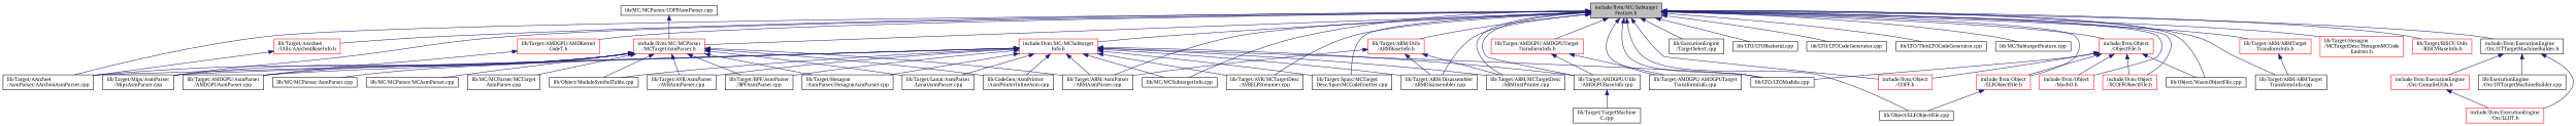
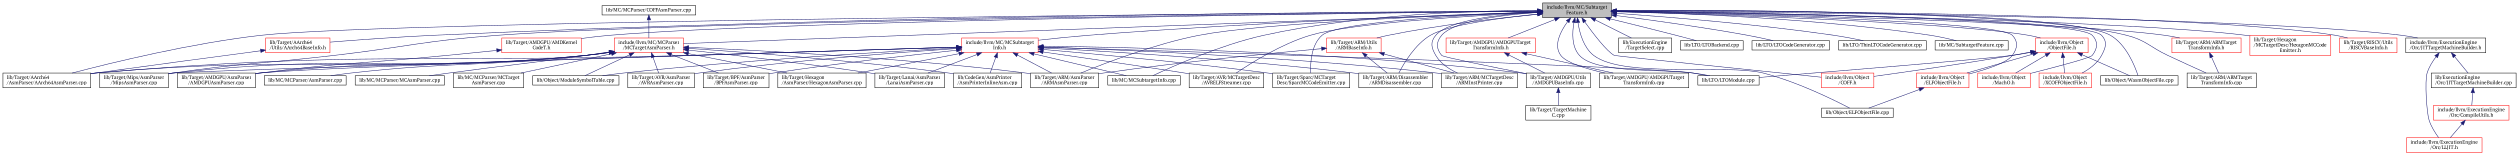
  digraph {
    fontname="PT Serif"
    node [color=black fontname="PT Serif" fontsize=10 shape=box]
    edge [color=midnightblue dir=back fontname="PT Serif" fontsize=10 labelfontname=Helvetica labelfontsize=10 style=solid]
    n1 [fillcolor=grey75 fontcolor=black height=0.2 label="include/llvm/MC/Subtarget\lFeature.h" style=filled width=0.4]
    n2 [height=0.2 label="include/llvm/ExecutionEngine\l/Orc/JITTargetMachineBuilder.h" width=0.4]
    n3 [color=red height=0.2 label="include/llvm/MC/MCParser\l/MCTargetAsmParser.h" width=0.4]
    n4 [height=0.2 label="lib/Target/AArch64\l/AsmParser/AArch64AsmParser.cpp" width=0.4]
    n5 [height=0.2 label="lib/Target/ARM/AsmParser\l/ARMAsmParser.cpp" width=0.4]
    n6 [height=0.2 label="lib/Target/Mips/AsmParser\l/MipsAsmParser.cpp" width=0.4]
    n7 [color=red height=0.2 label="include/llvm/MC/MCSubtarget\lInfo.h" width=0.4]
    n8 [height=0.2 label="lib/LTO/LTOModule.cpp" width=0.4]
    n9 [height=0.2 label="lib/MC/MCSubtargetInfo.cpp" width=0.4]
    n10 [height=0.2 label="lib/Target/AMDGPU/Utils\l/AMDGPUBaseInfo.cpp" width=0.4]
    n11 [height=0.2 label="lib/Target/ARM/Disassembler\l/ARMDisassembler.cpp" width=0.4]
    n12 [height=0.2 label="lib/Target/ARM/MCTargetDesc\l/ARMInstPrinter.cpp" width=0.4]
    n13 [height=0.2 label="lib/Target/AVR/MCTargetDesc\l/AVRELFStreamer.cpp" width=0.4]
    n14 [height=0.2 label="lib/Target/Sparc/MCTarget\lDesc/SparcMCCodeEmitter.cpp" width=0.4]
    n15 [color=red height=0.2 label="include/llvm/Object\l/COFF.h" width=0.4]
    n16 [color=red height=0.2 label="include/llvm/Object\l/ELFObjectFile.h" width=0.4]
    n17 [height=0.2 label="lib/Object/ELFObjectFile.cpp" width=0.4]
    n18 [color=red height=0.2 label="include/llvm/Object\l/MachO.h" width=0.4]
    n19 [color=red height=0.2 label="include/llvm/Object\l/ObjectFile.h" width=0.4]
    n20 [color=red height=0.2 label="include/llvm/Object\l/XCOFFObjectFile.h" width=0.4]
    n21 [height=0.2 label="lib/Object/WasmObjectFile.cpp" width=0.4]
    n22 [height=0.2 label="lib/ExecutionEngine\l/TargetSelect.cpp" width=0.4]
    n23 [height=0.2 label="lib/LTO/LTOBackend.cpp" width=0.4]
    n24 [height=0.2 label="lib/LTO/LTOCodeGenerator.cpp" width=0.4]
    n25 [height=0.2 label="lib/LTO/ThinLTOCodeGenerator.cpp" width=0.4]
    n26 [height=0.2 label="lib/MC/SubtargetFeature.cpp" width=0.4]
    n27 [color=red height=0.2 label="lib/Target/AArch64\l/Utils/AArch64BaseInfo.h" width=0.4]
    n28 [height=0.2 label="lib/Target/AMDGPU/AMDGPUTarget\lTransformInfo.cpp" width=0.4]
    n29 [color=red height=0.2 label="lib/Target/AMDGPU/AMDGPUTarget\lTransformInfo.h" width=0.4]
    n30 [color=red height=0.2 label="lib/Target/AMDGPU/AMDKernel\lCodeT.h" width=0.4]
    n31 [height=0.2 label="lib/Target/ARM/ARMTarget\lTransformInfo.cpp" width=0.4]
    n32 [color=red height=0.2 label="lib/Target/ARM/ARMTarget\lTransformInfo.h" width=0.4]
    n33 [color=red height=0.2 label="lib/Target/ARM/Utils\l/ARMBaseInfo.h" width=0.4]
    n34 [color=red height=0.2 label="lib/Target/Hexagon\l/MCTargetDesc/HexagonMCCode\lEmitter.h" width=0.4]
    n35 [color=red height=0.2 label="lib/Target/RISCV/Utils\l/RISCVBaseInfo.h" width=0.4]
    n36 [color=red height=0.2 label="include/llvm/ExecutionEngine\l/Orc/CompileUtils.h" width=0.4]
    n37 [color=red height=0.2 label="include/llvm/ExecutionEngine\l/Orc/LLJIT.h" width=0.4]
    n38 [height=0.2 label="lib/ExecutionEngine\l/Orc/JITTargetMachineBuilder.cpp" width=0.4]
    n39 [height=0.2 label="lib/CodeGen/AsmPrinter\l/AsmPrinterInlineAsm.cpp" width=0.4]
    n40 [height=0.2 label="lib/MC/MCParser/AsmParser.cpp" width=0.4]
    n41 [height=0.2 label="lib/MC/MCParser/MCAsmParser.cpp" width=0.4]
    n42 [height=0.2 label="lib/MC/MCParser/MCTarget\lAsmParser.cpp" width=0.4]
    n43 [height=0.2 label="lib/Object/ModuleSymbolTable.cpp" width=0.4]
    n44 [height=0.2 label="lib/Target/AMDGPU/AsmParser\l/AMDGPUAsmParser.cpp" width=0.4]
    n45 [height=0.2 label="lib/Target/AVR/AsmParser\l/AVRAsmParser.cpp" width=0.4]
    n46 [height=0.2 label="lib/Target/BPF/AsmParser\l/BPFAsmParser.cpp" width=0.4]
    n47 [height=0.2 label="lib/Target/Hexagon\l/AsmParser/HexagonAsmParser.cpp" width=0.4]
    n48 [height=0.2 label="lib/Target/Lanai/AsmParser\l/LanaiAsmParser.cpp" width=0.4]
    n49 [height=0.2 label="lib/Target/TargetMachine\lC.cpp" width=0.4]
    n50 [height=0.2 label="lib/MC/MCParser/COFFAsmParser.cpp" width=0.4]
    n1 -> n2
    n1 -> n3
    n1 -> n4
    n1 -> n5
    n1 -> n6
    n1 -> n7
    n1 -> n8
    n1 -> n9
    n1 -> n10
    n1 -> n11
    n1 -> n12
    n1 -> n13
    n1 -> n14
    n1 -> n15
    n1 -> n16
    n1 -> n17
    n1 -> n18
    n1 -> n19
    n1 -> n20
    n1 -> n21
    n1 -> n22
    n1 -> n23
    n1 -> n24
    n1 -> n25
    n1 -> n26
    n1 -> n27
    n1 -> n28
    n1 -> n29
    n1 -> n30
    n1 -> n31
    n1 -> n32
    n1 -> n33
    n1 -> n34
    n1 -> n35
-   n2 -> n36
+   n38 -> n36
    n2 -> n37
    n2 -> n38
    n3 -> n4
    n3 -> n5
    n3 -> n6
    n3 -> n39
    n3 -> n40
    n3 -> n41
    n3 -> n42
    n3 -> n43
    n3 -> n44
    n3 -> n45
    n3 -> n46
    n3 -> n47
    n3 -> n48
    n7 -> n4
    n7 -> n5
    n7 -> n6
    n7 -> n8
    n7 -> n9
    n7 -> n10
    n7 -> n11
    n7 -> n12
    n7 -> n13
    n7 -> n14
    n7 -> n39
    n7 -> n43
    n7 -> n44
    n7 -> n45
    n7 -> n46
    n7 -> n47
    n7 -> n48
    n10 -> n49
    n16 -> n17
    n19 -> n8
    n19 -> n15
    n19 -> n16
    n19 -> n18
    n19 -> n20
    n19 -> n21
    n27 -> n4
    n29 -> n10
    n29 -> n28
    n30 -> n44
    n32 -> n31
    n33 -> n5
    n33 -> n11
    n33 -> n12
    n36 -> n37
    n50 -> n3
  }
